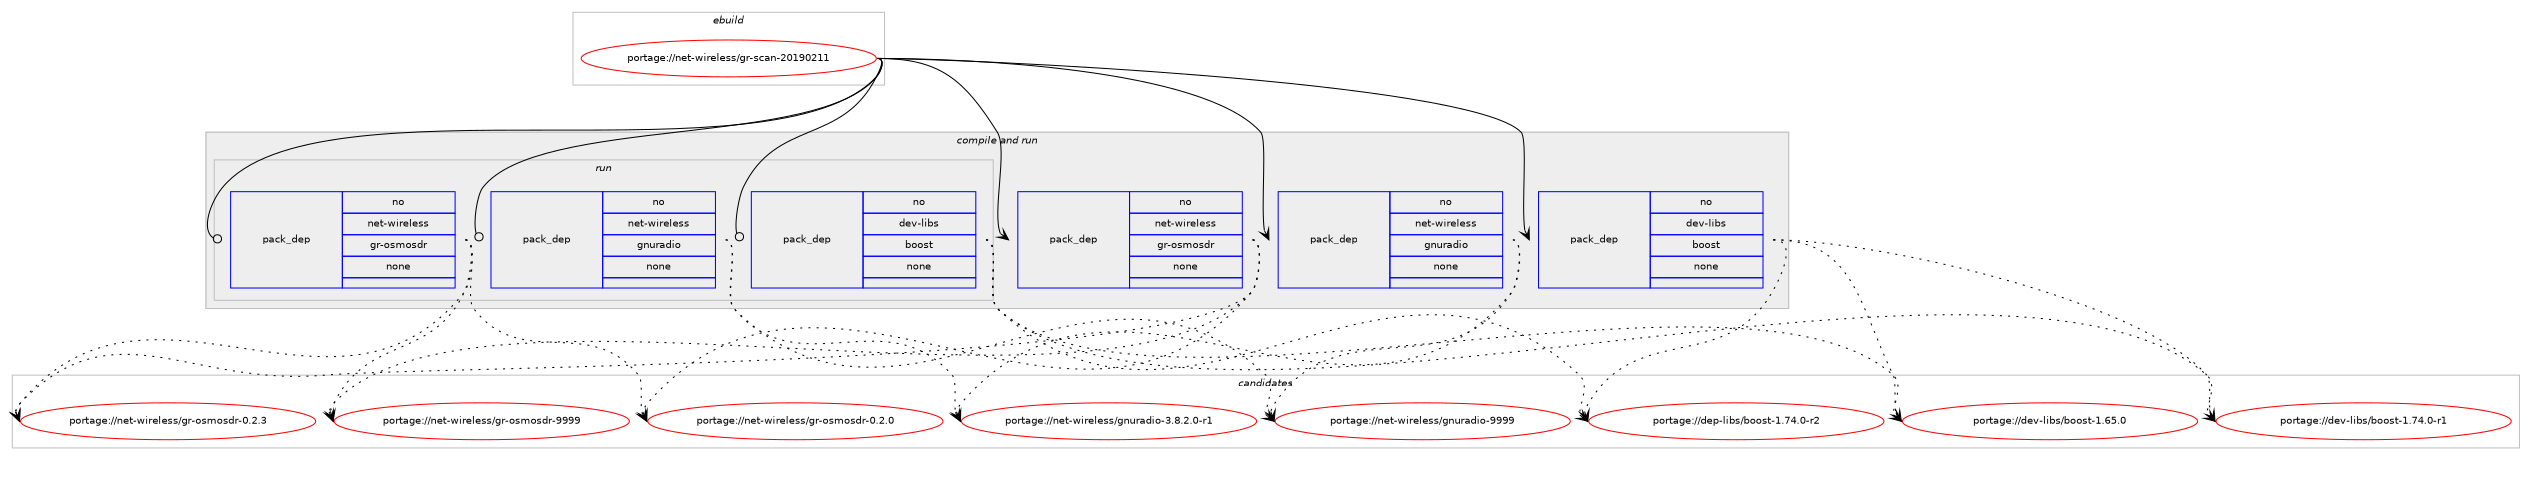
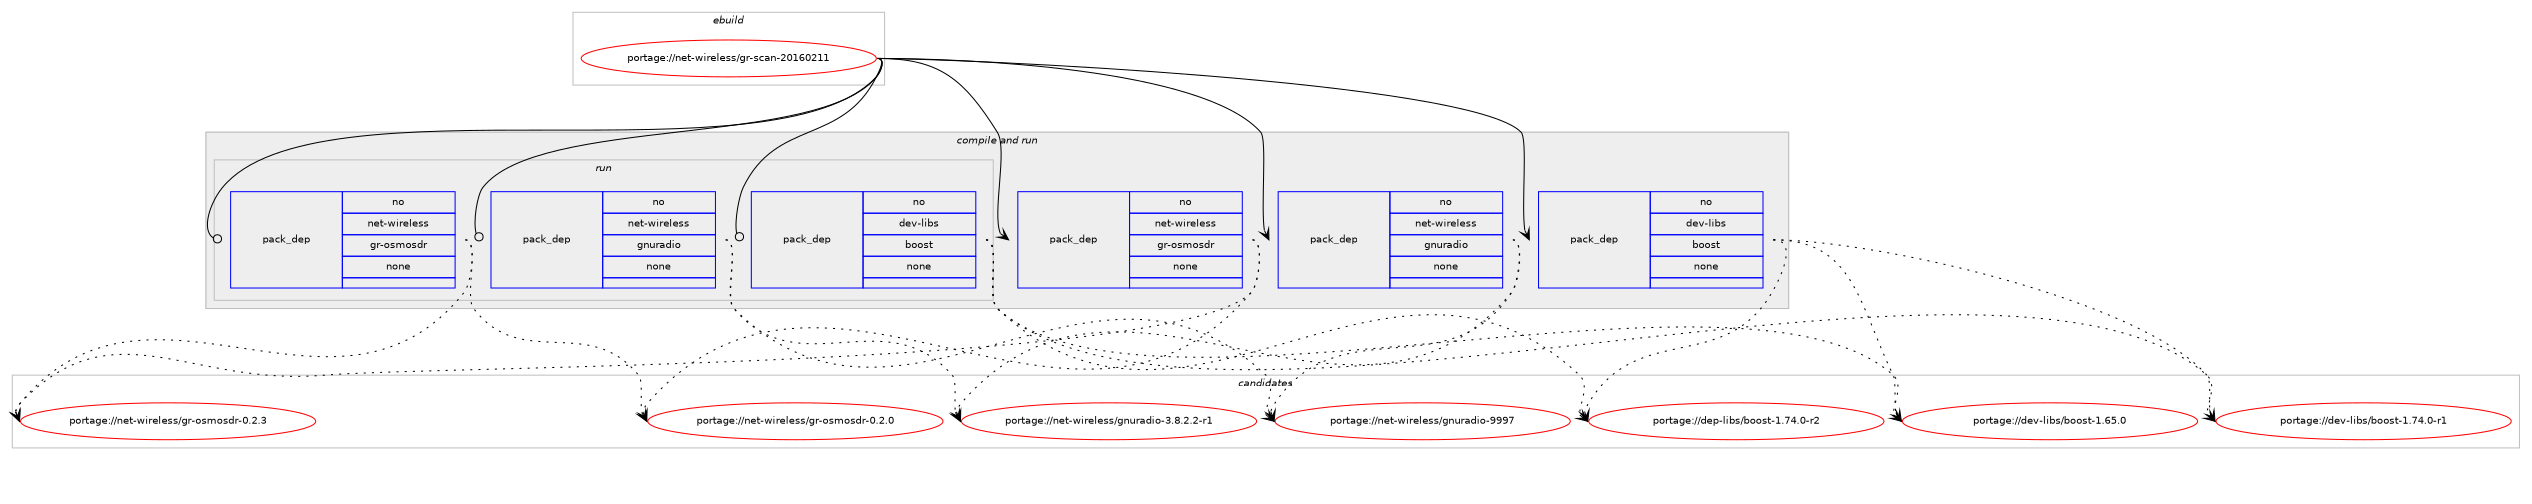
  digraph {
    compound=true
    concentrate=true
    fontname=Helvetica
    fontsize=10
    newrank=true
    rankdir=TB
    ranksep=1.5
    node [color=red fontname=Helvetica fontsize=10]
    edge [arrowhead=vee headport=w style=dotted tailport=e weight=100]
-   n1 [label="portage://net-wireless/gr-scan-20190211" width=4]
+   n1 [label="portage://net-wireless/gr-scan-20160211" width=4]
    n2 [color=blue label=<<TABLE BORDER="0" CELLBORDER="1" CELLSPACING="0" CELLPADDING="4" WIDTH="220"><TR><TD ROWSPAN="6" CELLPADDING="30">pack_dep</TD></TR><TR><TD WIDTH="110">no</TD></TR><TR><TD>dev-libs</TD></TR><TR><TD>boost</TD></TR><TR><TD>none</TD></TR><TR><TD></TD></TR></TABLE>> shape=none]
    n3 [color=blue label=<<TABLE BORDER="0" CELLBORDER="1" CELLSPACING="0" CELLPADDING="4" WIDTH="220"><TR><TD ROWSPAN="6" CELLPADDING="30">pack_dep</TD></TR><TR><TD WIDTH="110">no</TD></TR><TR><TD>net-wireless</TD></TR><TR><TD>gnuradio</TD></TR><TR><TD>none</TD></TR><TR><TD></TD></TR></TABLE>> shape=none]
    n4 [color=blue label=<<TABLE BORDER="0" CELLBORDER="1" CELLSPACING="0" CELLPADDING="4" WIDTH="220"><TR><TD ROWSPAN="6" CELLPADDING="30">pack_dep</TD></TR><TR><TD WIDTH="110">no</TD></TR><TR><TD>net-wireless</TD></TR><TR><TD>gr-osmosdr</TD></TR><TR><TD>none</TD></TR><TR><TD></TD></TR></TABLE>> shape=none]
    n5 [color=blue label=<<TABLE BORDER="0" CELLBORDER="1" CELLSPACING="0" CELLPADDING="4" WIDTH="220"><TR><TD ROWSPAN="6" CELLPADDING="30">pack_dep</TD></TR><TR><TD WIDTH="110">no</TD></TR><TR><TD>dev-libs</TD></TR><TR><TD>boost</TD></TR><TR><TD>none</TD></TR><TR><TD></TD></TR></TABLE>> shape=none]
    n6 [color=blue label=<<TABLE BORDER="0" CELLBORDER="1" CELLSPACING="0" CELLPADDING="4" WIDTH="220"><TR><TD ROWSPAN="6" CELLPADDING="30">pack_dep</TD></TR><TR><TD WIDTH="110">no</TD></TR><TR><TD>net-wireless</TD></TR><TR><TD>gnuradio</TD></TR><TR><TD>none</TD></TR><TR><TD></TD></TR></TABLE>> shape=none]
    n7 [color=blue label=<<TABLE BORDER="0" CELLBORDER="1" CELLSPACING="0" CELLPADDING="4" WIDTH="220"><TR><TD ROWSPAN="6" CELLPADDING="30">pack_dep</TD></TR><TR><TD WIDTH="110">no</TD></TR><TR><TD>net-wireless</TD></TR><TR><TD>gr-osmosdr</TD></TR><TR><TD>none</TD></TR><TR><TD></TD></TR></TABLE>> shape=none]
    n8 [label="portage://dev-libs/boost-1.65.0" width=4]
    n9 [label="portage://dep-libs/boost-1.74.0-r2" width=4]
    n10 [label="portage://dev-libs/boost-1.74.0-r1" width=4]
-   n11 [label="portage://net-wireless/gnuradio-9999" width=4]
-   n12 [label="portage://net-wireless/gnuradio-3.8.2.0-r1" width=4]
-   n13 [label="portage://net-wireless/gr-osmosdr-9999" width=4]
+   n11 [label="portage://net-wireless/gnuradio-9997" width=4]
+   n12 [label="portage://net-wireless/gnuradio-3.8.2.2-r1" width=4]
    n14 [label="portage://net-wireless/gr-osmosdr-0.2.3" width=4]
    n15 [label="portage://net-wireless/gr-osmosdr-0.2.0" width=4]
    subgraph cluster_1 {
      color=gray
      label=<<i>ebuild</i>>
      rank=same
      n1
    }
    subgraph cluster_2 {
      color=gray
      label=<<i>dependencies</i>>
      subgraph cluster_3 {
        color=gray
        fillcolor="#eeeeee"
        label=<<i>compile</i>>
        style=filled
        subgraph sub_4 {
          color=gray
          fillcolor="#eeeeee"
          label=<<i>compile</i>>
          style=filled
          n2
        }
        subgraph sub_5 {
          color=gray
          fillcolor="#eeeeee"
          label=<<i>compile</i>>
          style=filled
          n3
        }
        subgraph sub_6 {
          color=gray
          fillcolor="#eeeeee"
          label=<<i>compile</i>>
          style=filled
          n4
        }
      }
      subgraph cluster_7 {
        color=gray
        fillcolor="#eeeeee"
        label=<<i>compile and run</i>>
        style=filled
      }
      subgraph cluster_8 {
        color=gray
        fillcolor="#eeeeee"
        label=<<i>run</i>>
        style=filled
        subgraph sub_9 {
          color=gray
          fillcolor="#eeeeee"
          label=<<i>run</i>>
          style=filled
          n5
        }
        subgraph sub_10 {
          color=gray
          fillcolor="#eeeeee"
          label=<<i>run</i>>
          style=filled
          n6
        }
        subgraph sub_11 {
          color=gray
          fillcolor="#eeeeee"
          label=<<i>run</i>>
          style=filled
          n7
        }
      }
    }
    subgraph cluster_12 {
      color=gray
      label=<<i>candidates</i>>
      rank=same
      subgraph sub_13 {
        color=black
        label=<<i>candidates</i>>
        nodesep=1
        rank=same
        n8
        n9
        n10
      }
      subgraph sub_14 {
        color=black
        label=<<i>candidates</i>>
        nodesep=1
        rank=same
        n11
        n12
      }
      subgraph sub_15 {
        color=black
        label=<<i>candidates</i>>
        nodesep=1
        rank=same
-       n13
        n14
        n15
      }
      subgraph sub_16 {
        color=black
        label=<<i>candidates</i>>
        nodesep=1
        rank=same
        n8
        n9
        n10
      }
      subgraph sub_17 {
        color=black
        label=<<i>candidates</i>>
        nodesep=1
        rank=same
        n11
        n12
      }
      subgraph sub_18 {
        color=black
        label=<<i>candidates</i>>
        nodesep=1
        rank=same
-       n13
        n14
        n15
      }
    }
    n1 -> n2 [style=solid weight=20]
    n1 -> n3 [style=solid weight=20]
    n1 -> n4 [style=solid weight=20]
    n1 -> n5 [arrowhead=odot style=solid weight=20]
    n1 -> n6 [arrowhead=odot style=solid weight=20]
    n1 -> n7 [arrowhead=odot style=solid weight=20]
    n2 -> n8
    n2 -> n9
    n2 -> n10
    n3 -> n11
    n3 -> n12
-   n4 -> n13
    n4 -> n14
    n4 -> n15
    n5 -> n8
    n5 -> n9
    n5 -> n10
    n6 -> n11
    n6 -> n12
-   n7 -> n13
    n7 -> n14
    n7 -> n15
  }
